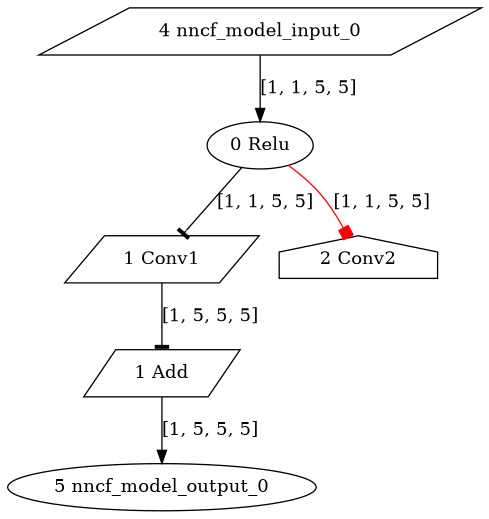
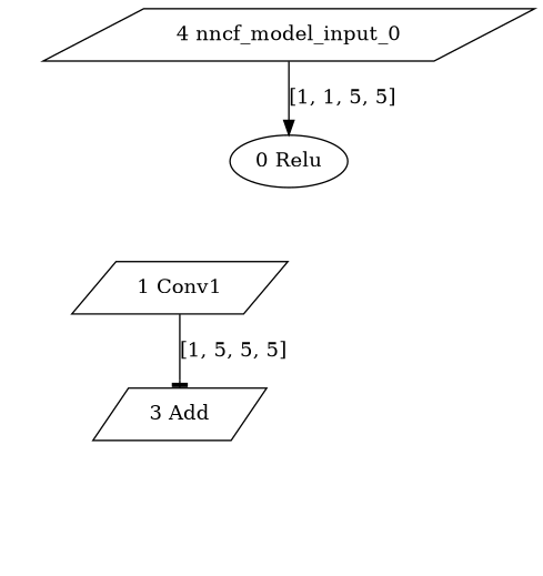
  strict digraph {
    node [shape=parallelogram type=Conv]
    edge [arrowhead=tee color=black style=solid]
    "0 Relu" [shape=ellipse type=Relu]
    "1 Conv1"
-   "2 Conv2" [shape=house]
-   "3 Add" [type=Add label="1 Add"]
-   "5 nncf_model_output_0" [shape=ellipse type=nncf_model_output]
+   "3 Add" [type=Add]
    "4 nncf_model_input_0" [type=nncf_model_input]
-   "0 Relu" -> "1 Conv1" [label="[1, 1, 5, 5]"]
-   "0 Relu" -> "2 Conv2" [arrowhead=box color=red label="[1, 1, 5, 5]"]
    "1 Conv1" -> "3 Add" [label="[1, 5, 5, 5]"]
-   "3 Add" -> "5 nncf_model_output_0" [arrowhead=normal label="[1, 5, 5, 5]"]
    "4 nncf_model_input_0" -> "0 Relu" [arrowhead=normal label="[1, 1, 5, 5]"]
  }
